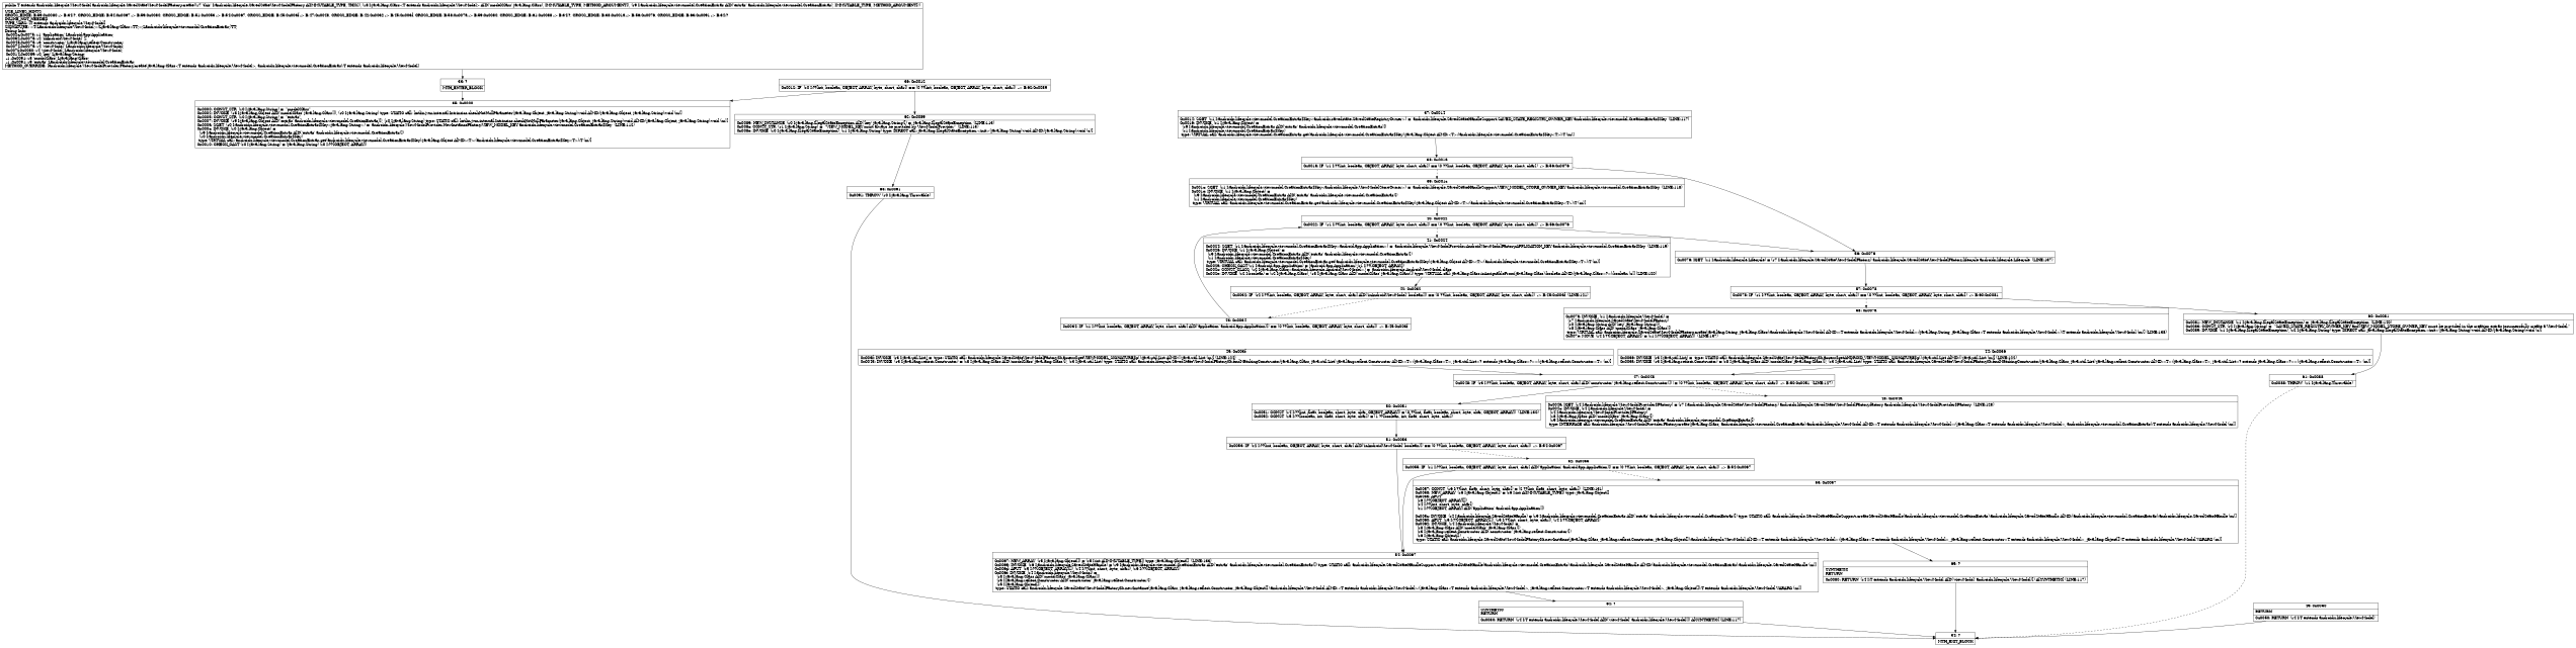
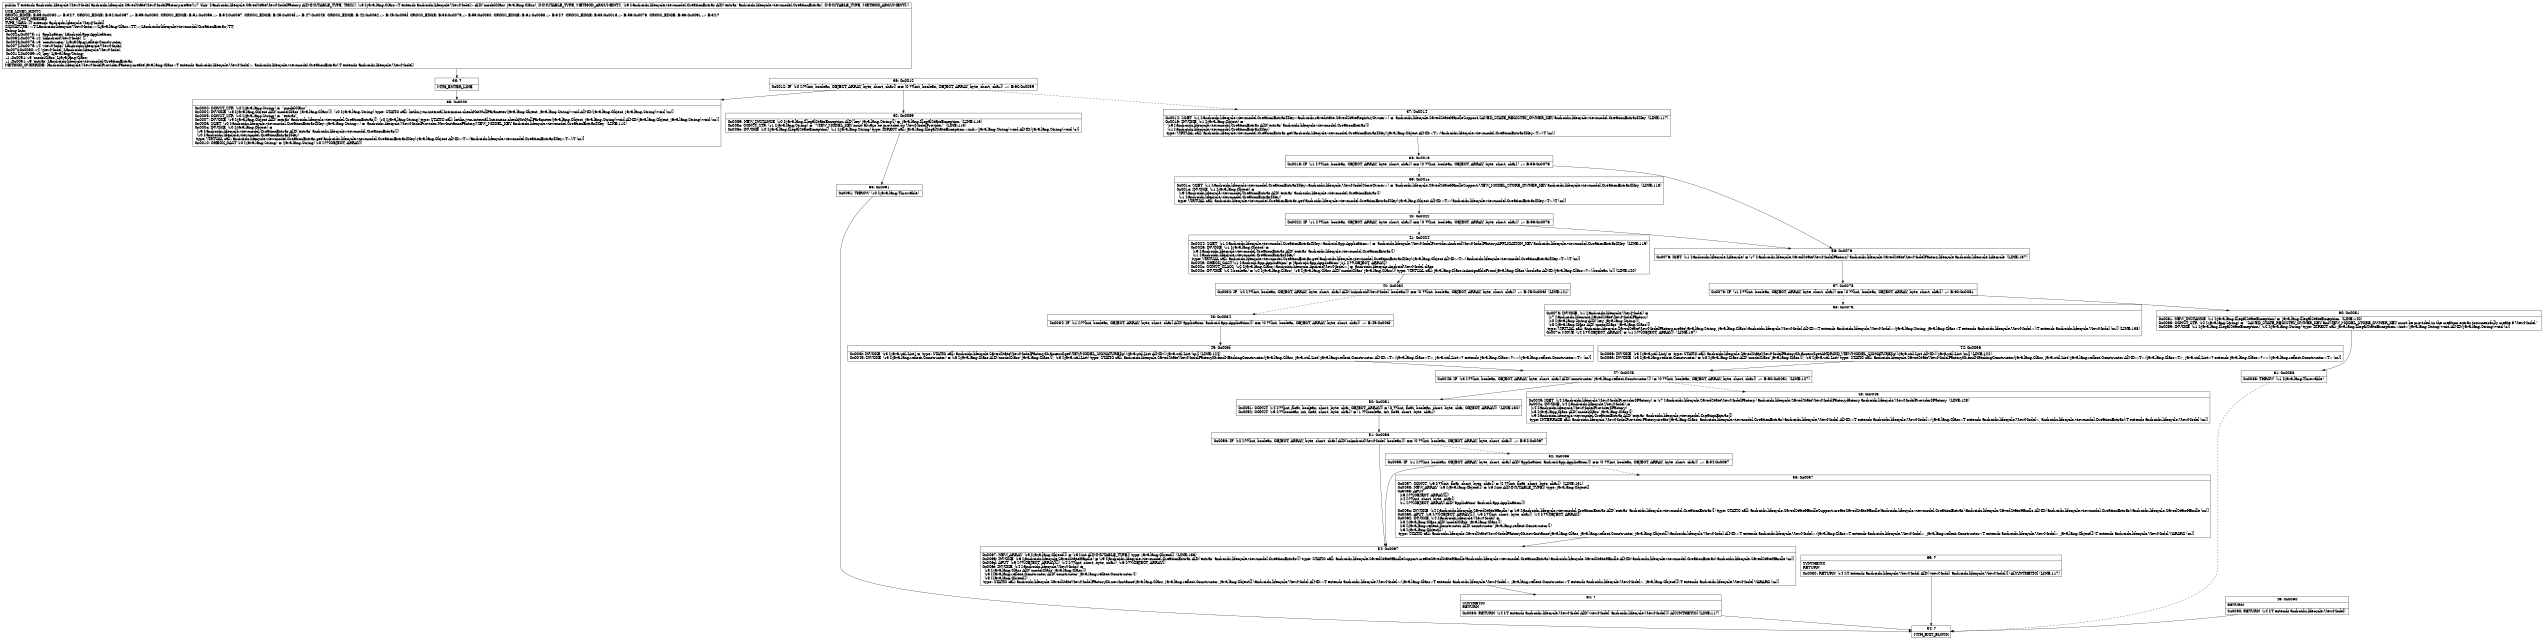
  digraph {
    node [shape=record]
-   n1 [label="{33\:\ ?|MTH_ENTER_BLOCK\l}"]
+   n1 [label="{33\:\ ?|MTH_ENTER_LINE\l}"]
    n2 [label="{35\:\ 0x0000|0x0000: CONST_STR  (r0 I:java.lang.String) =  \"modelClass\" \l0x0002: INVOKE  (r8 I:java.lang.Object A[D('modelClass' java.lang.Class)]), (r0 I:java.lang.String) type: STATIC call: kotlin.jvm.internal.Intrinsics.checkNotNullParameter(java.lang.Object, java.lang.String):void A[MD:(java.lang.Object, java.lang.String):void (m)]\l0x0005: CONST_STR  (r0 I:java.lang.String) =  \"extras\" \l0x0007: INVOKE  (r9 I:java.lang.Object A[D('extras' androidx.lifecycle.viewmodel.CreationExtras)]), (r0 I:java.lang.String) type: STATIC call: kotlin.jvm.internal.Intrinsics.checkNotNullParameter(java.lang.Object, java.lang.String):void A[MD:(java.lang.Object, java.lang.String):void (m)]\l0x000a: SGET  (r0 I:androidx.lifecycle.viewmodel.CreationExtras$Key\<java.lang.String\>) =  androidx.lifecycle.ViewModelProvider.NewInstanceFactory.VIEW_MODEL_KEY androidx.lifecycle.viewmodel.CreationExtras$Key  (LINE:112)\l0x000c: INVOKE  (r0 I:java.lang.Object) = \l  (r9 I:androidx.lifecycle.viewmodel.CreationExtras A[D('extras' androidx.lifecycle.viewmodel.CreationExtras)])\l  (r0 I:androidx.lifecycle.viewmodel.CreationExtras$Key)\l type: VIRTUAL call: androidx.lifecycle.viewmodel.CreationExtras.get(androidx.lifecycle.viewmodel.CreationExtras$Key):java.lang.Object A[MD:\<T\>:(androidx.lifecycle.viewmodel.CreationExtras$Key\<T\>):T (m)]\l0x0010: CHECK_CAST (r0 I:java.lang.String) = (java.lang.String) (r0 I:??[OBJECT, ARRAY]) \l}"]
    n3 [label="{36\:\ 0x0012|0x0012: IF  (r0 I:??[int, boolean, OBJECT, ARRAY, byte, short, char]) == (0 ??[int, boolean, OBJECT, ARRAY, byte, short, char])  \-\> B:62:0x0089 \l}"]
    n4 [label="{37\:\ 0x0014|0x0014: SGET  (r1 I:androidx.lifecycle.viewmodel.CreationExtras$Key\<androidx.savedstate.SavedStateRegistryOwner\>) =  androidx.lifecycle.SavedStateHandleSupport.SAVED_STATE_REGISTRY_OWNER_KEY androidx.lifecycle.viewmodel.CreationExtras$Key  (LINE:117)\l0x0016: INVOKE  (r1 I:java.lang.Object) = \l  (r9 I:androidx.lifecycle.viewmodel.CreationExtras A[D('extras' androidx.lifecycle.viewmodel.CreationExtras)])\l  (r1 I:androidx.lifecycle.viewmodel.CreationExtras$Key)\l type: VIRTUAL call: androidx.lifecycle.viewmodel.CreationExtras.get(androidx.lifecycle.viewmodel.CreationExtras$Key):java.lang.Object A[MD:\<T\>:(androidx.lifecycle.viewmodel.CreationExtras$Key\<T\>):T (m)]\l}"]
    n5 [label="{62\:\ 0x0089|0x0089: NEW_INSTANCE  (r0 I:java.lang.IllegalStateException A[D('key' java.lang.String)]) =  java.lang.IllegalStateException  (LINE:113)\l0x008c: CONST_STR  (r1 I:java.lang.String) =  \"VIEW_MODEL_KEY must always be provided by ViewModelProvider\"  (LINE:113)\l0x008e: INVOKE  (r0 I:java.lang.IllegalStateException), (r1 I:java.lang.String) type: DIRECT call: java.lang.IllegalStateException.\<init\>(java.lang.String):void A[MD:(java.lang.String):void (c)]\l}"]
    n6 [label="{38\:\ 0x001a|0x001a: IF  (r1 I:??[int, boolean, OBJECT, ARRAY, byte, short, char]) == (0 ??[int, boolean, OBJECT, ARRAY, byte, short, char])  \-\> B:56:0x0076 \l}"]
    n7 [label="{63\:\ 0x0091|0x0091: THROW  (r0 I:java.lang.Throwable) \l}"]
    n8 [label="{39\:\ 0x001c|0x001c: SGET  (r1 I:androidx.lifecycle.viewmodel.CreationExtras$Key\<androidx.lifecycle.ViewModelStoreOwner\>) =  androidx.lifecycle.SavedStateHandleSupport.VIEW_MODEL_STORE_OWNER_KEY androidx.lifecycle.viewmodel.CreationExtras$Key  (LINE:118)\l0x001e: INVOKE  (r1 I:java.lang.Object) = \l  (r9 I:androidx.lifecycle.viewmodel.CreationExtras A[D('extras' androidx.lifecycle.viewmodel.CreationExtras)])\l  (r1 I:androidx.lifecycle.viewmodel.CreationExtras$Key)\l type: VIRTUAL call: androidx.lifecycle.viewmodel.CreationExtras.get(androidx.lifecycle.viewmodel.CreationExtras$Key):java.lang.Object A[MD:\<T\>:(androidx.lifecycle.viewmodel.CreationExtras$Key\<T\>):T (m)]\l}"]
    n9 [label="{56\:\ 0x0076|0x0076: IGET  (r1 I:androidx.lifecycle.Lifecycle) = (r7 I:androidx.lifecycle.SavedStateViewModelFactory) androidx.lifecycle.SavedStateViewModelFactory.lifecycle androidx.lifecycle.Lifecycle  (LINE:137)\l}"]
    n10 [label="{40\:\ 0x0022|0x0022: IF  (r1 I:??[int, boolean, OBJECT, ARRAY, byte, short, char]) == (0 ??[int, boolean, OBJECT, ARRAY, byte, short, char])  \-\> B:56:0x0076 \l}"]
    n11 [label="{57\:\ 0x0078|0x0078: IF  (r1 I:??[int, boolean, OBJECT, ARRAY, byte, short, char]) == (0 ??[int, boolean, OBJECT, ARRAY, byte, short, char])  \-\> B:60:0x0081 \l}"]
    n12 [label="{41\:\ 0x0024|0x0024: SGET  (r1 I:androidx.lifecycle.viewmodel.CreationExtras$Key\<android.app.Application\>) =  androidx.lifecycle.ViewModelProvider.AndroidViewModelFactory.APPLICATION_KEY androidx.lifecycle.viewmodel.CreationExtras$Key  (LINE:119)\l0x0026: INVOKE  (r1 I:java.lang.Object) = \l  (r9 I:androidx.lifecycle.viewmodel.CreationExtras A[D('extras' androidx.lifecycle.viewmodel.CreationExtras)])\l  (r1 I:androidx.lifecycle.viewmodel.CreationExtras$Key)\l type: VIRTUAL call: androidx.lifecycle.viewmodel.CreationExtras.get(androidx.lifecycle.viewmodel.CreationExtras$Key):java.lang.Object A[MD:\<T\>:(androidx.lifecycle.viewmodel.CreationExtras$Key\<T\>):T (m)]\l0x002a: CHECK_CAST (r1 I:android.app.Application) = (android.app.Application) (r1 I:??[OBJECT, ARRAY]) \l0x002c: CONST_CLASS  (r2 I:java.lang.Class\<androidx.lifecycle.AndroidViewModel\>) =  androidx.lifecycle.AndroidViewModel.class \l0x002e: INVOKE  (r2 I:boolean) = (r2 I:java.lang.Class), (r8 I:java.lang.Class A[D('modelClass' java.lang.Class)]) type: VIRTUAL call: java.lang.Class.isAssignableFrom(java.lang.Class):boolean A[MD:(java.lang.Class\<?\>):boolean (c)] (LINE:120)\l}"]
    n13 [label="{42\:\ 0x0032|0x0032: IF  (r2 I:??[int, boolean, OBJECT, ARRAY, byte, short, char] A[D('isAndroidViewModel' boolean)]) == (0 ??[int, boolean, OBJECT, ARRAY, byte, short, char])  \-\> B:45:0x003f  (LINE:121)\l}"]
    n14 [label="{43\:\ 0x0034|0x0034: IF  (r1 I:??[int, boolean, OBJECT, ARRAY, byte, short, char] A[D('application' android.app.Application)]) == (0 ??[int, boolean, OBJECT, ARRAY, byte, short, char])  \-\> B:45:0x003f \l}"]
    n15 [label="{45\:\ 0x003f|0x003f: INVOKE  (r3 I:java.util.List) =  type: STATIC call: androidx.lifecycle.SavedStateViewModelFactoryKt.access$getVIEWMODEL_SIGNATURE$p():java.util.List A[MD:():java.util.List (m)] (LINE:124)\l0x0043: INVOKE  (r3 I:java.lang.reflect.Constructor) = (r8 I:java.lang.Class A[D('modelClass' java.lang.Class)]), (r3 I:java.util.List) type: STATIC call: androidx.lifecycle.SavedStateViewModelFactoryKt.findMatchingConstructor(java.lang.Class, java.util.List):java.lang.reflect.Constructor A[MD:\<T\>:(java.lang.Class\<T\>, java.util.List\<? extends java.lang.Class\<?\>\>):java.lang.reflect.Constructor\<T\> (m)]\l}"]
    n16 [label="{47\:\ 0x0048|0x0048: IF  (r3 I:??[int, boolean, OBJECT, ARRAY, byte, short, char] A[D('constructor' java.lang.reflect.Constructor)]) != (0 ??[int, boolean, OBJECT, ARRAY, byte, short, char])  \-\> B:50:0x0051  (LINE:127)\l}"]
    n17 [label="{44\:\ 0x0036|0x0036: INVOKE  (r3 I:java.util.List) =  type: STATIC call: androidx.lifecycle.SavedStateViewModelFactoryKt.access$getANDROID_VIEWMODEL_SIGNATURE$p():java.util.List A[MD:():java.util.List (m)] (LINE:122)\l0x003a: INVOKE  (r3 I:java.lang.reflect.Constructor) = (r8 I:java.lang.Class A[D('modelClass' java.lang.Class)]), (r3 I:java.util.List) type: STATIC call: androidx.lifecycle.SavedStateViewModelFactoryKt.findMatchingConstructor(java.lang.Class, java.util.List):java.lang.reflect.Constructor A[MD:\<T\>:(java.lang.Class\<T\>, java.util.List\<? extends java.lang.Class\<?\>\>):java.lang.reflect.Constructor\<T\> (m)]\l}"]
    n18 [label="{48\:\ 0x004a|0x004a: IGET  (r4 I:androidx.lifecycle.ViewModelProvider$Factory) = (r7 I:androidx.lifecycle.SavedStateViewModelFactory) androidx.lifecycle.SavedStateViewModelFactory.factory androidx.lifecycle.ViewModelProvider$Factory  (LINE:128)\l0x004c: INVOKE  (r4 I:androidx.lifecycle.ViewModel) = \l  (r4 I:androidx.lifecycle.ViewModelProvider$Factory)\l  (r8 I:java.lang.Class A[D('modelClass' java.lang.Class)])\l  (r9 I:androidx.lifecycle.viewmodel.CreationExtras A[D('extras' androidx.lifecycle.viewmodel.CreationExtras)])\l type: INTERFACE call: androidx.lifecycle.ViewModelProvider.Factory.create(java.lang.Class, androidx.lifecycle.viewmodel.CreationExtras):androidx.lifecycle.ViewModel A[MD:\<T extends androidx.lifecycle.ViewModel\>:(java.lang.Class\<T extends androidx.lifecycle.ViewModel\>, androidx.lifecycle.viewmodel.CreationExtras):T extends androidx.lifecycle.ViewModel (m)]\l}"]
    n19 [label="{50\:\ 0x0051|0x0051: CONST  (r4 I:??[int, float, boolean, short, byte, char, OBJECT, ARRAY]) = (0 ??[int, float, boolean, short, byte, char, OBJECT, ARRAY])  (LINE:130)\l0x0052: CONST  (r5 I:??[boolean, int, float, short, byte, char]) = (1 ??[boolean, int, float, short, byte, char]) \l}"]
    n20 [label="{51\:\ 0x0053|0x0053: IF  (r2 I:??[int, boolean, OBJECT, ARRAY, byte, short, char] A[D('isAndroidViewModel' boolean)]) == (0 ??[int, boolean, OBJECT, ARRAY, byte, short, char])  \-\> B:54:0x0067 \l}"]
    n21 [label="{49\:\ 0x0050|RETURN\l|0x0050: RETURN  (r4 I:T extends androidx.lifecycle.ViewModel) \l}"]
    n22 [label="{34\:\ ?|MTH_EXIT_BLOCK\l}"]
    n23 [label="{52\:\ 0x0055|0x0055: IF  (r1 I:??[int, boolean, OBJECT, ARRAY, byte, short, char] A[D('application' android.app.Application)]) == (0 ??[int, boolean, OBJECT, ARRAY, byte, short, char])  \-\> B:54:0x0067 \l}"]
    n24 [label="{54\:\ 0x0067|0x0067: NEW_ARRAY  (r5 I:java.lang.Object[]) = (r5 I:int A[IMMUTABLE_TYPE]) type: java.lang.Object[]  (LINE:133)\l0x0069: INVOKE  (r6 I:androidx.lifecycle.SavedStateHandle) = (r9 I:androidx.lifecycle.viewmodel.CreationExtras A[D('extras' androidx.lifecycle.viewmodel.CreationExtras)]) type: STATIC call: androidx.lifecycle.SavedStateHandleSupport.createSavedStateHandle(androidx.lifecycle.viewmodel.CreationExtras):androidx.lifecycle.SavedStateHandle A[MD:(androidx.lifecycle.viewmodel.CreationExtras):androidx.lifecycle.SavedStateHandle (m)]\l0x006d: APUT  (r5 I:??[OBJECT, ARRAY][]), (r4 I:??[int, short, byte, char]), (r6 I:??[OBJECT, ARRAY]) \l0x006f: INVOKE  (r4 I:androidx.lifecycle.ViewModel) = \l  (r8 I:java.lang.Class A[D('modelClass' java.lang.Class)])\l  (r3 I:java.lang.reflect.Constructor A[D('constructor' java.lang.reflect.Constructor)])\l  (r5 I:java.lang.Object[])\l type: STATIC call: androidx.lifecycle.SavedStateViewModelFactoryKt.newInstance(java.lang.Class, java.lang.reflect.Constructor, java.lang.Object[]):androidx.lifecycle.ViewModel A[MD:\<T extends androidx.lifecycle.ViewModel\>:(java.lang.Class\<T extends androidx.lifecycle.ViewModel\>, java.lang.reflect.Constructor\<T extends androidx.lifecycle.ViewModel\>, java.lang.Object[]):T extends androidx.lifecycle.ViewModel VARARG (m)]\l}"]
    n25 [label="{53\:\ 0x0057|0x0057: CONST  (r6 I:??[int, float, short, byte, char]) = (2 ??[int, float, short, byte, char])  (LINE:131)\l0x0058: NEW_ARRAY  (r6 I:java.lang.Object[]) = (r6 I:int A[IMMUTABLE_TYPE]) type: java.lang.Object[] \l0x505a: APUT  \l  (r6 I:??[OBJECT, ARRAY][])\l  (r4 I:??[int, short, byte, char])\l  (r1 I:??[OBJECT, ARRAY] A[D('application' android.app.Application)])\l \l0x005c: INVOKE  (r4 I:androidx.lifecycle.SavedStateHandle) = (r9 I:androidx.lifecycle.viewmodel.CreationExtras A[D('extras' androidx.lifecycle.viewmodel.CreationExtras)]) type: STATIC call: androidx.lifecycle.SavedStateHandleSupport.createSavedStateHandle(androidx.lifecycle.viewmodel.CreationExtras):androidx.lifecycle.SavedStateHandle A[MD:(androidx.lifecycle.viewmodel.CreationExtras):androidx.lifecycle.SavedStateHandle (m)]\l0x0060: APUT  (r6 I:??[OBJECT, ARRAY][]), (r5 I:??[int, short, byte, char]), (r4 I:??[OBJECT, ARRAY]) \l0x0062: INVOKE  (r4 I:androidx.lifecycle.ViewModel) = \l  (r8 I:java.lang.Class A[D('modelClass' java.lang.Class)])\l  (r3 I:java.lang.reflect.Constructor A[D('constructor' java.lang.reflect.Constructor)])\l  (r6 I:java.lang.Object[])\l type: STATIC call: androidx.lifecycle.SavedStateViewModelFactoryKt.newInstance(java.lang.Class, java.lang.reflect.Constructor, java.lang.Object[]):androidx.lifecycle.ViewModel A[MD:\<T extends androidx.lifecycle.ViewModel\>:(java.lang.Class\<T extends androidx.lifecycle.ViewModel\>, java.lang.reflect.Constructor\<T extends androidx.lifecycle.ViewModel\>, java.lang.Object[]):T extends androidx.lifecycle.ViewModel VARARG (m)]\l}"]
    n26 [label="{64\:\ ?|SYNTHETIC\lRETURN\l|0x0080: RETURN  (r4 I:T extends androidx.lifecycle.ViewModel A[D('viewModel' androidx.lifecycle.ViewModel)]) A[SYNTHETIC] (LINE:117)\l}"]
    n27 [label="{65\:\ ?|SYNTHETIC\lRETURN\l|0x0080: RETURN  (r4 I:T extends androidx.lifecycle.ViewModel A[D('viewModel' androidx.lifecycle.ViewModel)]) A[SYNTHETIC] (LINE:117)\l}"]
    n28 [label="{58\:\ 0x007a|0x007a: INVOKE  (r1 I:androidx.lifecycle.ViewModel) = \l  (r7 I:androidx.lifecycle.SavedStateViewModelFactory)\l  (r0 I:java.lang.String A[D('key' java.lang.String)])\l  (r8 I:java.lang.Class A[D('modelClass' java.lang.Class)])\l type: VIRTUAL call: androidx.lifecycle.SavedStateViewModelFactory.create(java.lang.String, java.lang.Class):androidx.lifecycle.ViewModel A[MD:\<T extends androidx.lifecycle.ViewModel\>:(java.lang.String, java.lang.Class\<T extends androidx.lifecycle.ViewModel\>):T extends androidx.lifecycle.ViewModel (m)] (LINE:138)\l0x007e: MOVE  (r4 I:??[OBJECT, ARRAY]) = (r1 I:??[OBJECT, ARRAY])  (LINE:137)\l}"]
    n29 [label="{60\:\ 0x0081|0x0081: NEW_INSTANCE  (r1 I:java.lang.IllegalStateException) =  java.lang.IllegalStateException  (LINE:140)\l0x0083: CONST_STR  (r2 I:java.lang.String) =  \"SAVED_STATE_REGISTRY_OWNER_KEY andVIEW_MODEL_STORE_OWNER_KEY must be provided in the creation extras tosuccessfully create a ViewModel.\" \l0x0085: INVOKE  (r1 I:java.lang.IllegalStateException), (r2 I:java.lang.String) type: DIRECT call: java.lang.IllegalStateException.\<init\>(java.lang.String):void A[MD:(java.lang.String):void (c)]\l}"]
    n30 [label="{61\:\ 0x0088|0x0088: THROW  (r1 I:java.lang.Throwable) \l}"]
    n31 [label="{public T extends androidx.lifecycle.ViewModel androidx.lifecycle.SavedStateViewModelFactory.create((r7 'this' I:androidx.lifecycle.SavedStateViewModelFactory A[IMMUTABLE_TYPE, THIS]), (r8 I:java.lang.Class\<T extends androidx.lifecycle.ViewModel\> A[D('modelClass' java.lang.Class), IMMUTABLE_TYPE, METHOD_ARGUMENT]), (r9 I:androidx.lifecycle.viewmodel.CreationExtras A[D('extras' androidx.lifecycle.viewmodel.CreationExtras), IMMUTABLE_TYPE, METHOD_ARGUMENT]))  | USE_LINES_HINTS\lCROSS_EDGE: B:59:0x0080 \-\> B:34:?, CROSS_EDGE: B:54:0x0067 \-\> B:59:0x0080, CROSS_EDGE: B:51:0x0053 \-\> B:54:0x0067, CROSS_EDGE: B:45:0x003f \-\> B:47:0x0048, CROSS_EDGE: B:42:0x0032 \-\> B:45:0x003f, CROSS_EDGE: B:58:0x007a \-\> B:59:0x0080, CROSS_EDGE: B:61:0x0088 \-\> B:34:?, CROSS_EDGE: B:38:0x001a \-\> B:56:0x0076, CROSS_EDGE: B:63:0x0091 \-\> B:34:?\lINLINE_NOT_NEEDED\lTYPE_VARS: [T extends androidx.lifecycle.ViewModel]\lSIGNATURE: \<T:Landroidx\/lifecycle\/ViewModel;\>(Ljava\/lang\/Class\<TT;\>;Landroidx\/lifecycle\/viewmodel\/CreationExtras;)TT;\lDebug Info:\l  0x002c\-0x0075: r1 'application' Landroid\/app\/Application;\l  0x0032\-0x0075: r2 'isAndroidViewModel' Z\l  0x0048\-0x0075: r3 'constructor' Ljava\/lang\/reflect\/Constructor;\l  0x0074\-0x0075: r4 'viewModel' Landroidx\/lifecycle\/ViewModel;\l  0x007f\-0x0080: r4 'viewModel' Landroidx\/lifecycle\/ViewModel;\l  0x0014\-0x0089: r0 'key' Ljava\/lang\/String;\l  \-1 \-0x0091: r8 'modelClass' Ljava\/lang\/Class;\l  \-1 \-0x0091: r9 'extras' Landroidx\/lifecycle\/viewmodel\/CreationExtras;\lMETHOD_OVERRIDE: [androidx.lifecycle.ViewModelProvider.Factory.create(java.lang.Class\<T extends androidx.lifecycle.ViewModel\>, androidx.lifecycle.viewmodel.CreationExtras):T extends androidx.lifecycle.ViewModel]\l}"]
    n1 -> n2
    n3 -> n2
+   n3 -> n4 [style=dashed]
    n3 -> n5
    n4 -> n6
    n5 -> n7
    n6 -> n8 [style=dashed]
    n6 -> n9
    n7 -> n22
    n8 -> n10
    n9 -> n11
    n10 -> n9
    n10 -> n12 [style=dashed]
    n11 -> n28 [style=dashed]
    n11 -> n29
    n12 -> n13
    n13 -> n14 [style=dashed]
-   n14 -> n10
+   n14 -> n15
    n15 -> n16
    n16 -> n18 [style=dashed]
    n16 -> n19
    n17 -> n16
    n19 -> n20
    n20 -> n23 [style=dashed]
    n20 -> n24
    n21 -> n22
    n23 -> n24
    n23 -> n25 [style=dashed]
    n24 -> n26
-   n25 -> n27
+   n25 -> n24
    n26 -> n22
    n27 -> n22
    n29 -> n30
    n30 -> n22 [style=dashed]
    n31 -> n1
  }
